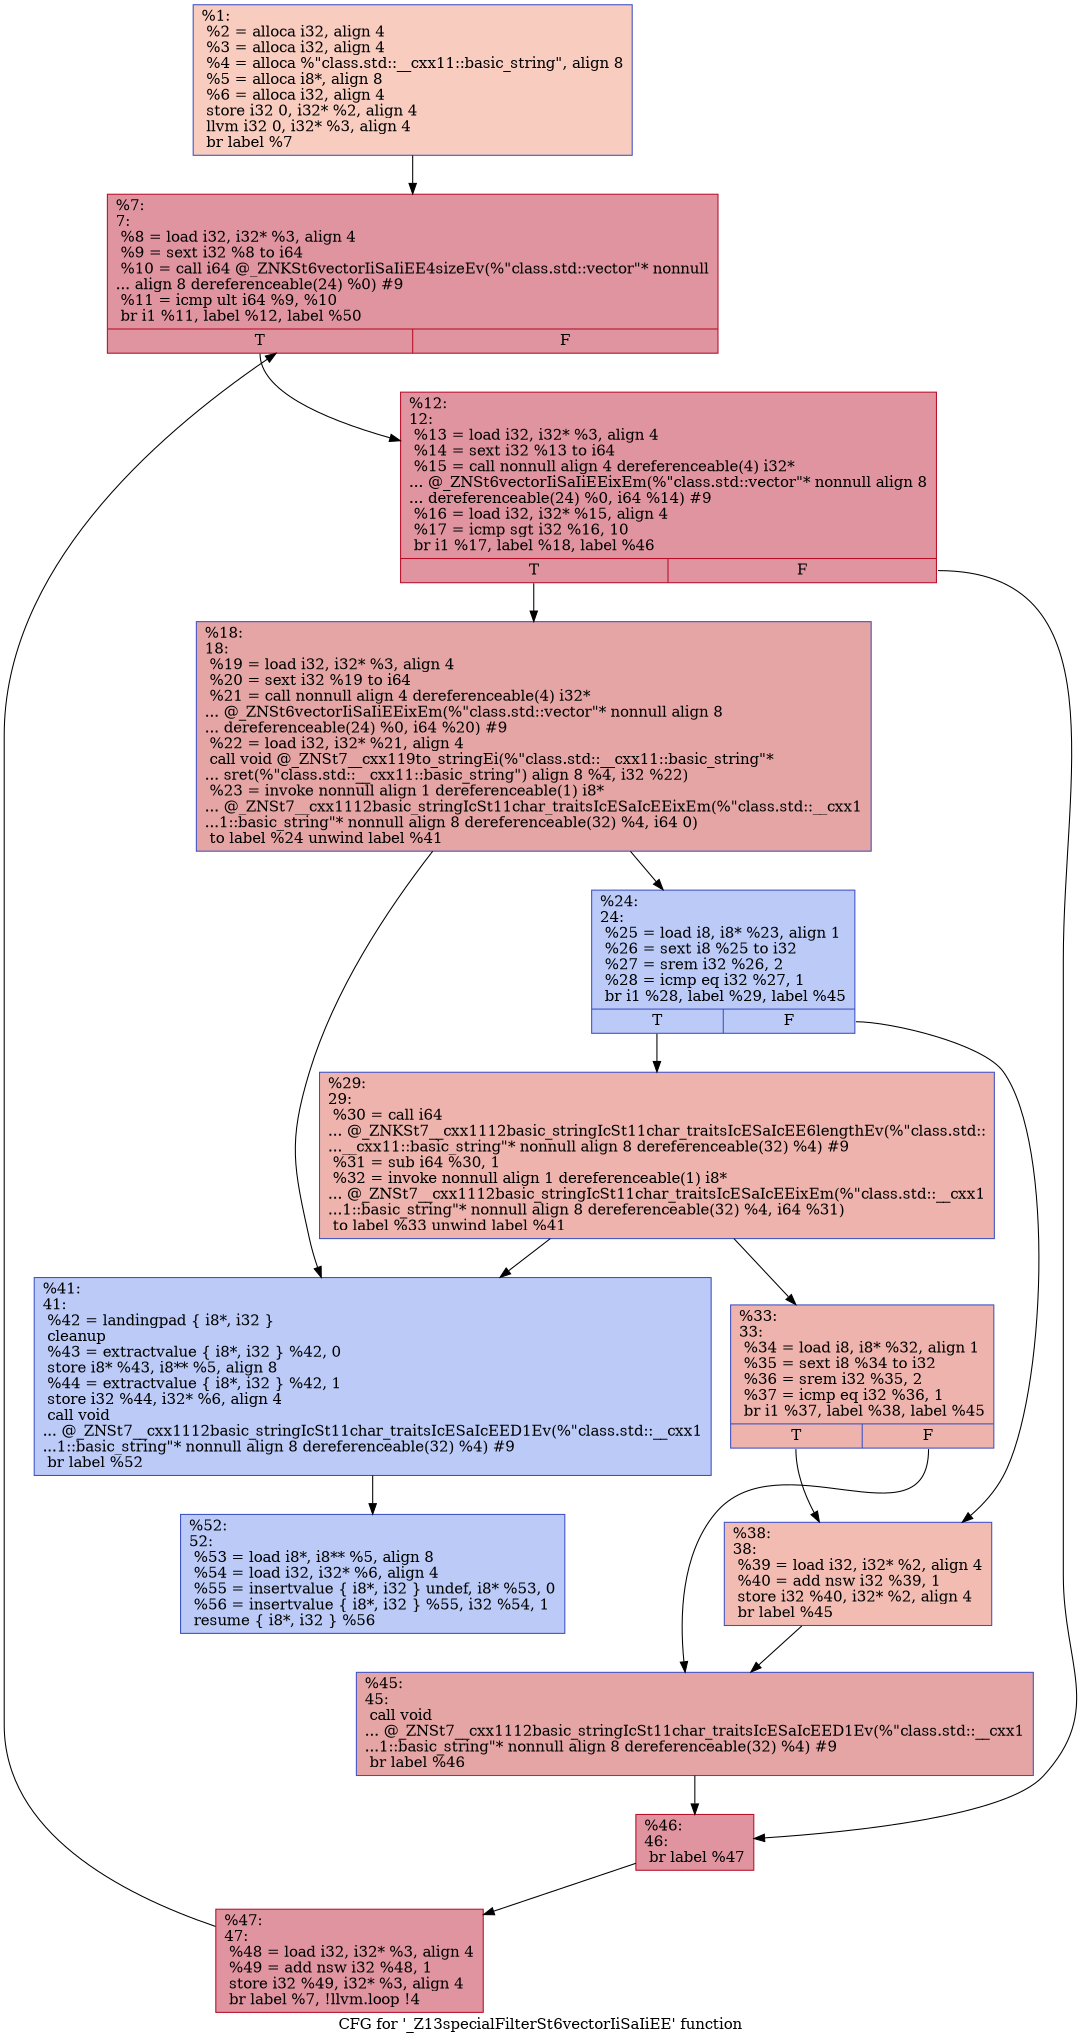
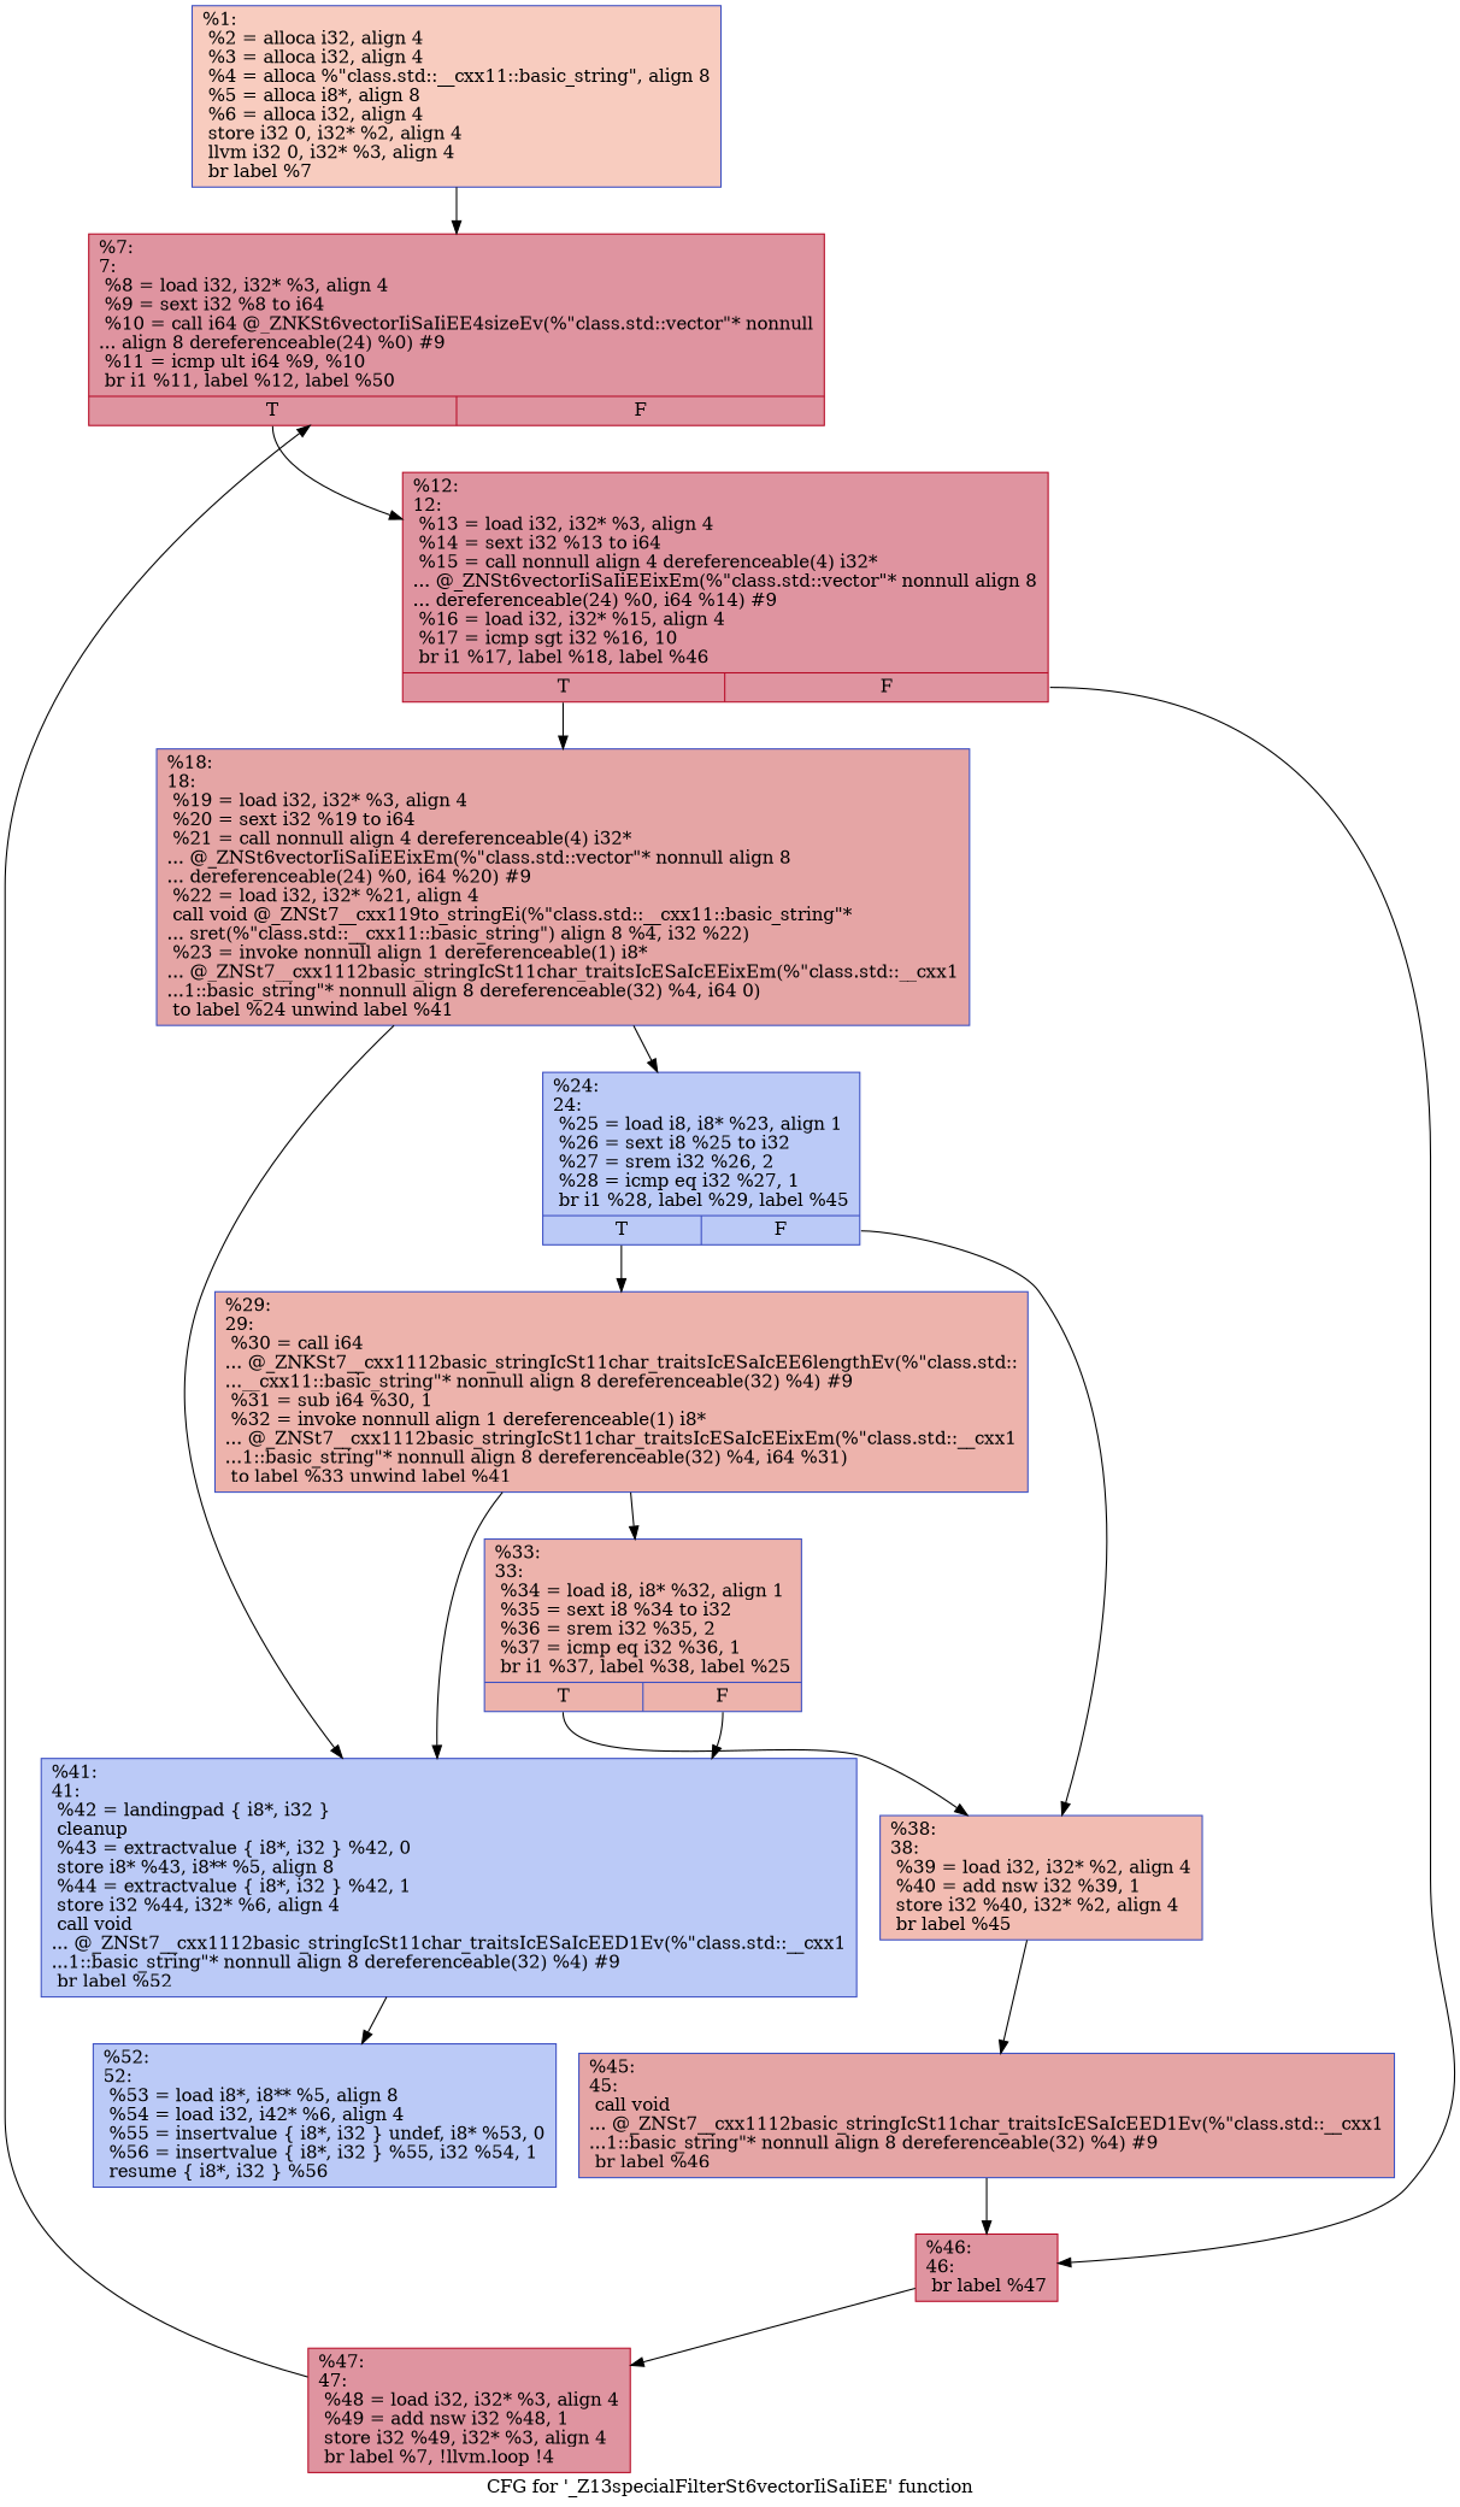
  digraph {
    label="CFG for '_Z13specialFilterSt6vectorIiSaIiEE' function"
    node [color="#3d50c3ff" fillcolor="#b70d2870" shape=record style=filled]
    n1 [fillcolor="#f08b6e70" label="{%1:\l  %2 = alloca i32, align 4\l  %3 = alloca i32, align 4\l  %4 = alloca %\"class.std::__cxx11::basic_string\", align 8\l  %5 = alloca i8*, align 8\l  %6 = alloca i32, align 4\l  store i32 0, i32* %2, align 4\l  llvm i32 0, i32* %3, align 4\l  br label %7\l}"]
    n2 [color="#b70d28ff" label="{%7:\l7:                                                \l  %8 = load i32, i32* %3, align 4\l  %9 = sext i32 %8 to i64\l  %10 = call i64 @_ZNKSt6vectorIiSaIiEE4sizeEv(%\"class.std::vector\"* nonnull\l... align 8 dereferenceable(24) %0) #9\l  %11 = icmp ult i64 %9, %10\l  br i1 %11, label %12, label %50\l|{<s0>T|<s1>F}}"]
    n3 [color="#b70d28ff" label="{%12:\l12:                                               \l  %13 = load i32, i32* %3, align 4\l  %14 = sext i32 %13 to i64\l  %15 = call nonnull align 4 dereferenceable(4) i32*\l... @_ZNSt6vectorIiSaIiEEixEm(%\"class.std::vector\"* nonnull align 8\l... dereferenceable(24) %0, i64 %14) #9\l  %16 = load i32, i32* %15, align 4\l  %17 = icmp sgt i32 %16, 10\l  br i1 %17, label %18, label %46\l|{<s0>T|<s1>F}}"]
    n4 [fillcolor="#c5333470" label="{%18:\l18:                                               \l  %19 = load i32, i32* %3, align 4\l  %20 = sext i32 %19 to i64\l  %21 = call nonnull align 4 dereferenceable(4) i32*\l... @_ZNSt6vectorIiSaIiEEixEm(%\"class.std::vector\"* nonnull align 8\l... dereferenceable(24) %0, i64 %20) #9\l  %22 = load i32, i32* %21, align 4\l  call void @_ZNSt7__cxx119to_stringEi(%\"class.std::__cxx11::basic_string\"*\l... sret(%\"class.std::__cxx11::basic_string\") align 8 %4, i32 %22)\l  %23 = invoke nonnull align 1 dereferenceable(1) i8*\l... @_ZNSt7__cxx1112basic_stringIcSt11char_traitsIcESaIcEEixEm(%\"class.std::__cxx1\l...1::basic_string\"* nonnull align 8 dereferenceable(32) %4, i64 0)\l          to label %24 unwind label %41\l}"]
    n5 [color="#b70d28ff" label="{%46:\l46:                                               \l  br label %47\l}"]
    n6 [fillcolor="#6687ed70" label="{%24:\l24:                                               \l  %25 = load i8, i8* %23, align 1\l  %26 = sext i8 %25 to i32\l  %27 = srem i32 %26, 2\l  %28 = icmp eq i32 %27, 1\l  br i1 %28, label %29, label %45\l|{<s0>T|<s1>F}}"]
    n7 [fillcolor="#6687ed70" label="{%41:\l41:                                               \l  %42 = landingpad \{ i8*, i32 \}\l          cleanup\l  %43 = extractvalue \{ i8*, i32 \} %42, 0\l  store i8* %43, i8** %5, align 8\l  %44 = extractvalue \{ i8*, i32 \} %42, 1\l  store i32 %44, i32* %6, align 4\l  call void\l... @_ZNSt7__cxx1112basic_stringIcSt11char_traitsIcESaIcEED1Ev(%\"class.std::__cxx1\l...1::basic_string\"* nonnull align 8 dereferenceable(32) %4) #9\l  br label %52\l}"]
    n8 [color="#b70d28ff" label="{%47:\l47:                                               \l  %48 = load i32, i32* %3, align 4\l  %49 = add nsw i32 %48, 1\l  store i32 %49, i32* %3, align 4\l  br label %7, !llvm.loop !4\l}"]
    n9 [fillcolor="#d6524470" label="{%29:\l29:                                               \l  %30 = call i64\l... @_ZNKSt7__cxx1112basic_stringIcSt11char_traitsIcESaIcEE6lengthEv(%\"class.std::\l...__cxx11::basic_string\"* nonnull align 8 dereferenceable(32) %4) #9\l  %31 = sub i64 %30, 1\l  %32 = invoke nonnull align 1 dereferenceable(1) i8*\l... @_ZNSt7__cxx1112basic_stringIcSt11char_traitsIcESaIcEEixEm(%\"class.std::__cxx1\l...1::basic_string\"* nonnull align 8 dereferenceable(32) %4, i64 %31)\l          to label %33 unwind label %41\l}"]
    n10 [fillcolor="#e1675170" label="{%38:\l38:                                               \l  %39 = load i32, i32* %2, align 4\l  %40 = add nsw i32 %39, 1\l  store i32 %40, i32* %2, align 4\l  br label %45\l}"]
-   n11 [fillcolor="#6687ed70" label="{%52:\l52:                                               \l  %53 = load i8*, i8** %5, align 8\l  %54 = load i32, i32* %6, align 4\l  %55 = insertvalue \{ i8*, i32 \} undef, i8* %53, 0\l  %56 = insertvalue \{ i8*, i32 \} %55, i32 %54, 1\l  resume \{ i8*, i32 \} %56\l}"]
-   n12 [fillcolor="#d6524470" label="{%33:\l33:                                               \l  %34 = load i8, i8* %32, align 1\l  %35 = sext i8 %34 to i32\l  %36 = srem i32 %35, 2\l  %37 = icmp eq i32 %36, 1\l  br i1 %37, label %38, label %45\l|{<s0>T|<s1>F}}"]
+   n11 [fillcolor="#6687ed70" label="{%52:\l52:                                               \l  %53 = load i8*, i8** %5, align 8\l  %54 = load i32, i42* %6, align 4\l  %55 = insertvalue \{ i8*, i32 \} undef, i8* %53, 0\l  %56 = insertvalue \{ i8*, i32 \} %55, i32 %54, 1\l  resume \{ i8*, i32 \} %56\l}"]
+   n12 [fillcolor="#d6524470" label="{%33:\l33:                                               \l  %34 = load i8, i8* %32, align 1\l  %35 = sext i8 %34 to i32\l  %36 = srem i32 %35, 2\l  %37 = icmp eq i32 %36, 1\l  br i1 %37, label %38, label %25\l|{<s0>T|<s1>F}}"]
    n13 [fillcolor="#c5333470" label="{%45:\l45:                                               \l  call void\l... @_ZNSt7__cxx1112basic_stringIcSt11char_traitsIcESaIcEED1Ev(%\"class.std::__cxx1\l...1::basic_string\"* nonnull align 8 dereferenceable(32) %4) #9\l  br label %46\l}"]
    n1 -> n2
    n2 -> n3 [tailport=s0]
    n3 -> n4 [tailport=s0]
    n3 -> n5 [tailport=s1]
    n4 -> n6
    n4 -> n7
    n5 -> n8
    n6 -> n9 [tailport=s0]
    n6 -> n10 [tailport=s1]
    n7 -> n11
    n8 -> n2
    n9 -> n7
    n9 -> n12
    n10 -> n13
    n12 -> n10 [tailport=s0]
-   n12 -> n13 [tailport=s1]
+   n12 -> n7 [tailport=s1]
    n13 -> n5
  }
